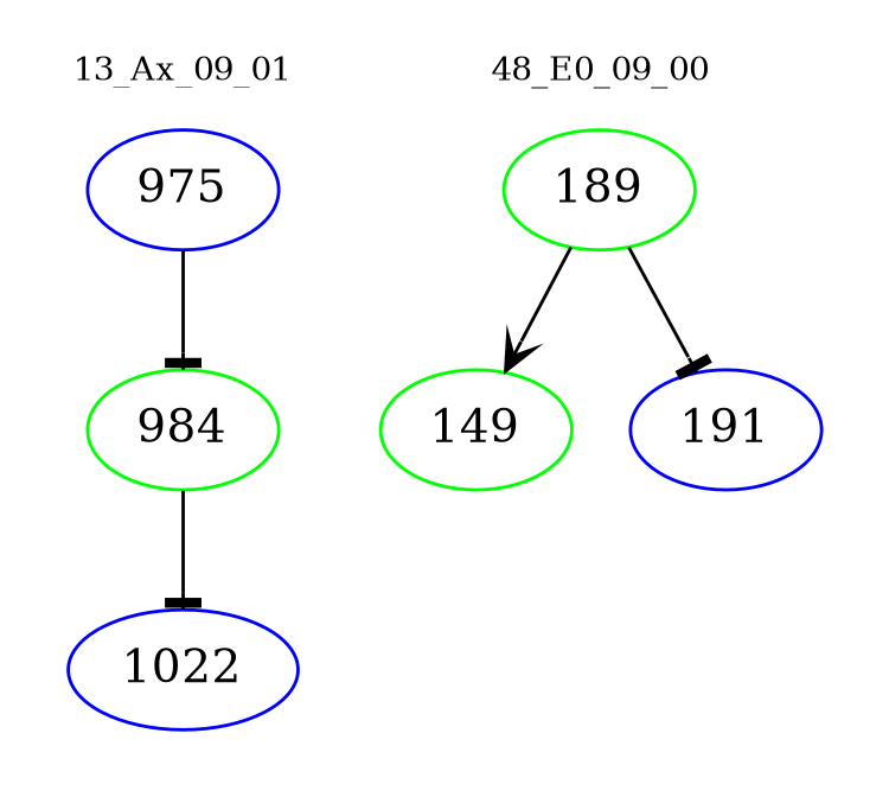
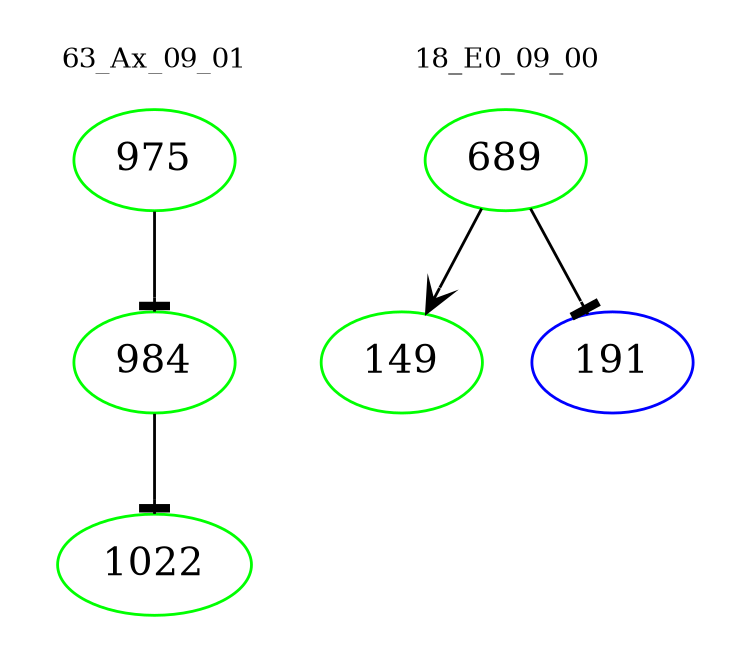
  digraph {
    node [color=green]
    edge [arrowhead=tee color=black]
    n1 [label=984]
-   n2 [color=blue label=975]
-   n3 [color=blue label=1022]
-   n4 [label=189]
+   n2 [label=975]
+   n3 [label=1022]
+   n4 [label=689]
    n5 [label=149]
    n6 [color=blue label=191]
    subgraph cluster_1 {
      color=white
      fontsize=10
-     label="13_Ax_09_01"
+     label="63_Ax_09_01"
      n1
      n2
      n3
    }
    subgraph cluster_2 {
      color=white
      fontsize=10
-     label="48_E0_09_00"
+     label="18_E0_09_00"
      n4
      n5
      n6
    }
    n1 -> n3
    n2 -> n1
    n4 -> n5 [arrowhead=vee]
    n4 -> n6
  }
